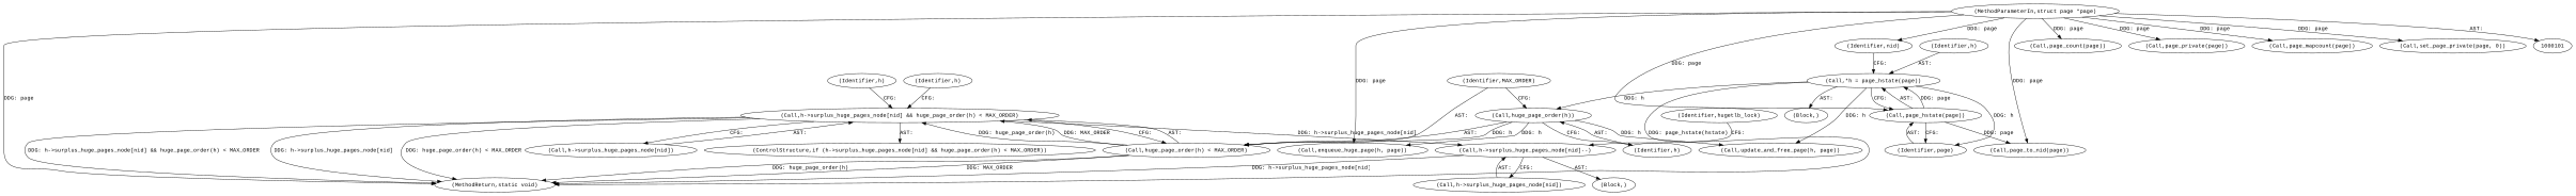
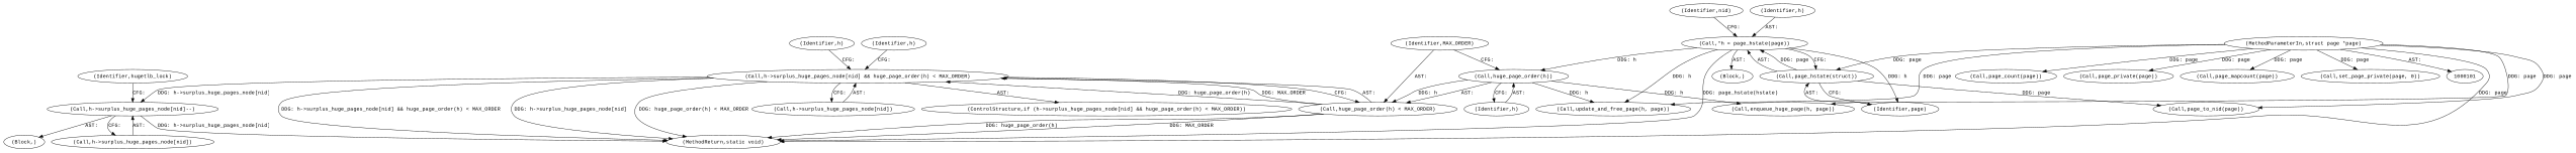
  digraph {
    fontname="Liberation Mono"
    node [fontname="Liberation Mono"]
    edge [fontname="Liberation Mono"]
    n1 [label="(Call,h->surplus_huge_pages_node[nid] && huge_page_order(h) < MAX_ORDER)"]
    n2 [label="(Call,huge_page_order(h) < MAX_ORDER)"]
    n3 [label="(Call,h->surplus_huge_pages_node[nid]--)"]
    n4 [label="(Call,h->surplus_huge_pages_node[nid])"]
    n5 [label="(MethodReturn,static void)"]
    n6 [label="(ControlStructure,if (h->surplus_huge_pages_node[nid] && huge_page_order(h) < MAX_ORDER))"]
    n7 [label="(Call,h->surplus_huge_pages_node[nid])"]
    n8 [label="(Block,)"]
    n9 [label="(Identifier,MAX_ORDER)"]
    n10 [label="(Call,huge_page_order(h))"]
    n11 [label="(Call,enqueue_huge_page(h, page))"]
    n12 [label="(Identifier,h)"]
    n13 [label="(Call,update_and_free_page(h, page))"]
    n14 [label="(Call,*h = page_hstate(page))"]
-   n15 [label="(Call,page_hstate(page))"]
+   n15 [label="(Call,page_hstate(struct))"]
    n16 [label="(Block,)"]
    n17 [label="(Identifier,page)"]
    n18 [label="(Call,page_to_nid(page))"]
    n19 [label="(MethodParameterIn,struct page *page)"]
    n20 [label="(Call,page_count(page))"]
    n21 [label="(Call,page_private(page))"]
    n22 [label="(Call,page_mapcount(page))"]
    n23 [label="(Call,set_page_private(page, 0))"]
    1000101
    n25 [label="(Identifier,nid)"]
    n26 [label="(Identifier,h)"]
    n27 [label="(Identifier,h)"]
    n28 [label="(Identifier,hugetlb_lock)"]
    n29 [label="(Identifier,h)"]
    n1 -> n2 [label="CFG: "]
    n1 -> n3 [label="DDG: h->surplus_huge_pages_node[nid]"]
    n1 -> n4 [label="CFG: "]
    n1 -> n5 [label="DDG: h->surplus_huge_pages_node[nid] && huge_page_order(h) < MAX_ORDER"]
    n1 -> n5 [label="DDG: h->surplus_huge_pages_node[nid]"]
    n1 -> n5 [label="DDG: huge_page_order(h) < MAX_ORDER"]
    n1 -> n6 [label="AST: "]
    n2 -> n1 [label="AST: "]
    n2 -> n1 [label="DDG: huge_page_order(h)"]
    n2 -> n1 [label="DDG: MAX_ORDER"]
    n2 -> n5 [label="DDG: MAX_ORDER"]
    n2 -> n5 [label="DDG: huge_page_order(h)"]
    n3 -> n5 [label="DDG: h->surplus_huge_pages_node[nid]"]
    n3 -> n7 [label="CFG: "]
    n3 -> n8 [label="AST: "]
    n4 -> n1 [label="AST: "]
    n7 -> n3 [label="AST: "]
    n9 -> n2 [label="AST: "]
    n9 -> n10 [label="CFG: "]
    n10 -> n2 [label="AST: "]
    n10 -> n2 [label="DDG: h"]
    n10 -> n11 [label="DDG: h"]
    n10 -> n12 [label="CFG: "]
    n10 -> n13 [label="DDG: h"]
    n12 -> n10 [label="AST: "]
    n14 -> n5 [label="DDG: page_hstate(hstate)"]
    n14 -> n10 [label="DDG: h"]
    n14 -> n13 [label="DDG: h"]
    n14 -> n15 [label="CFG: "]
    n14 -> n16 [label="AST: "]
    n14 -> n17 [label="DDG: h"]
    n15 -> n14 [label="AST: "]
    n15 -> n14 [label="DDG: page"]
    n15 -> n17 [label="CFG: "]
    n15 -> n18 [label="DDG: page"]
    n17 -> n15 [label="AST: "]
    n19 -> n5 [label="DDG: page"]
    n19 -> n11 [label="DDG: page"]
-   n19 -> n25 [label="DDG: page"]
+   n19 -> n13 [label="DDG: page"]
    n19 -> n15 [label="DDG: page"]
    n19 -> n18 [label="DDG: page"]
    n19 -> n20 [label="DDG: page"]
    n19 -> n21 [label="DDG: page"]
    n19 -> n22 [label="DDG: page"]
    n19 -> n23 [label="DDG: page"]
    n19 -> 1000101 [label="AST: "]
    n25 -> n14 [label="CFG: "]
    n26 -> n14 [label="AST: "]
    n27 -> n1 [label="CFG: "]
    n28 -> n3 [label="CFG: "]
    n29 -> n1 [label="CFG: "]
  }
